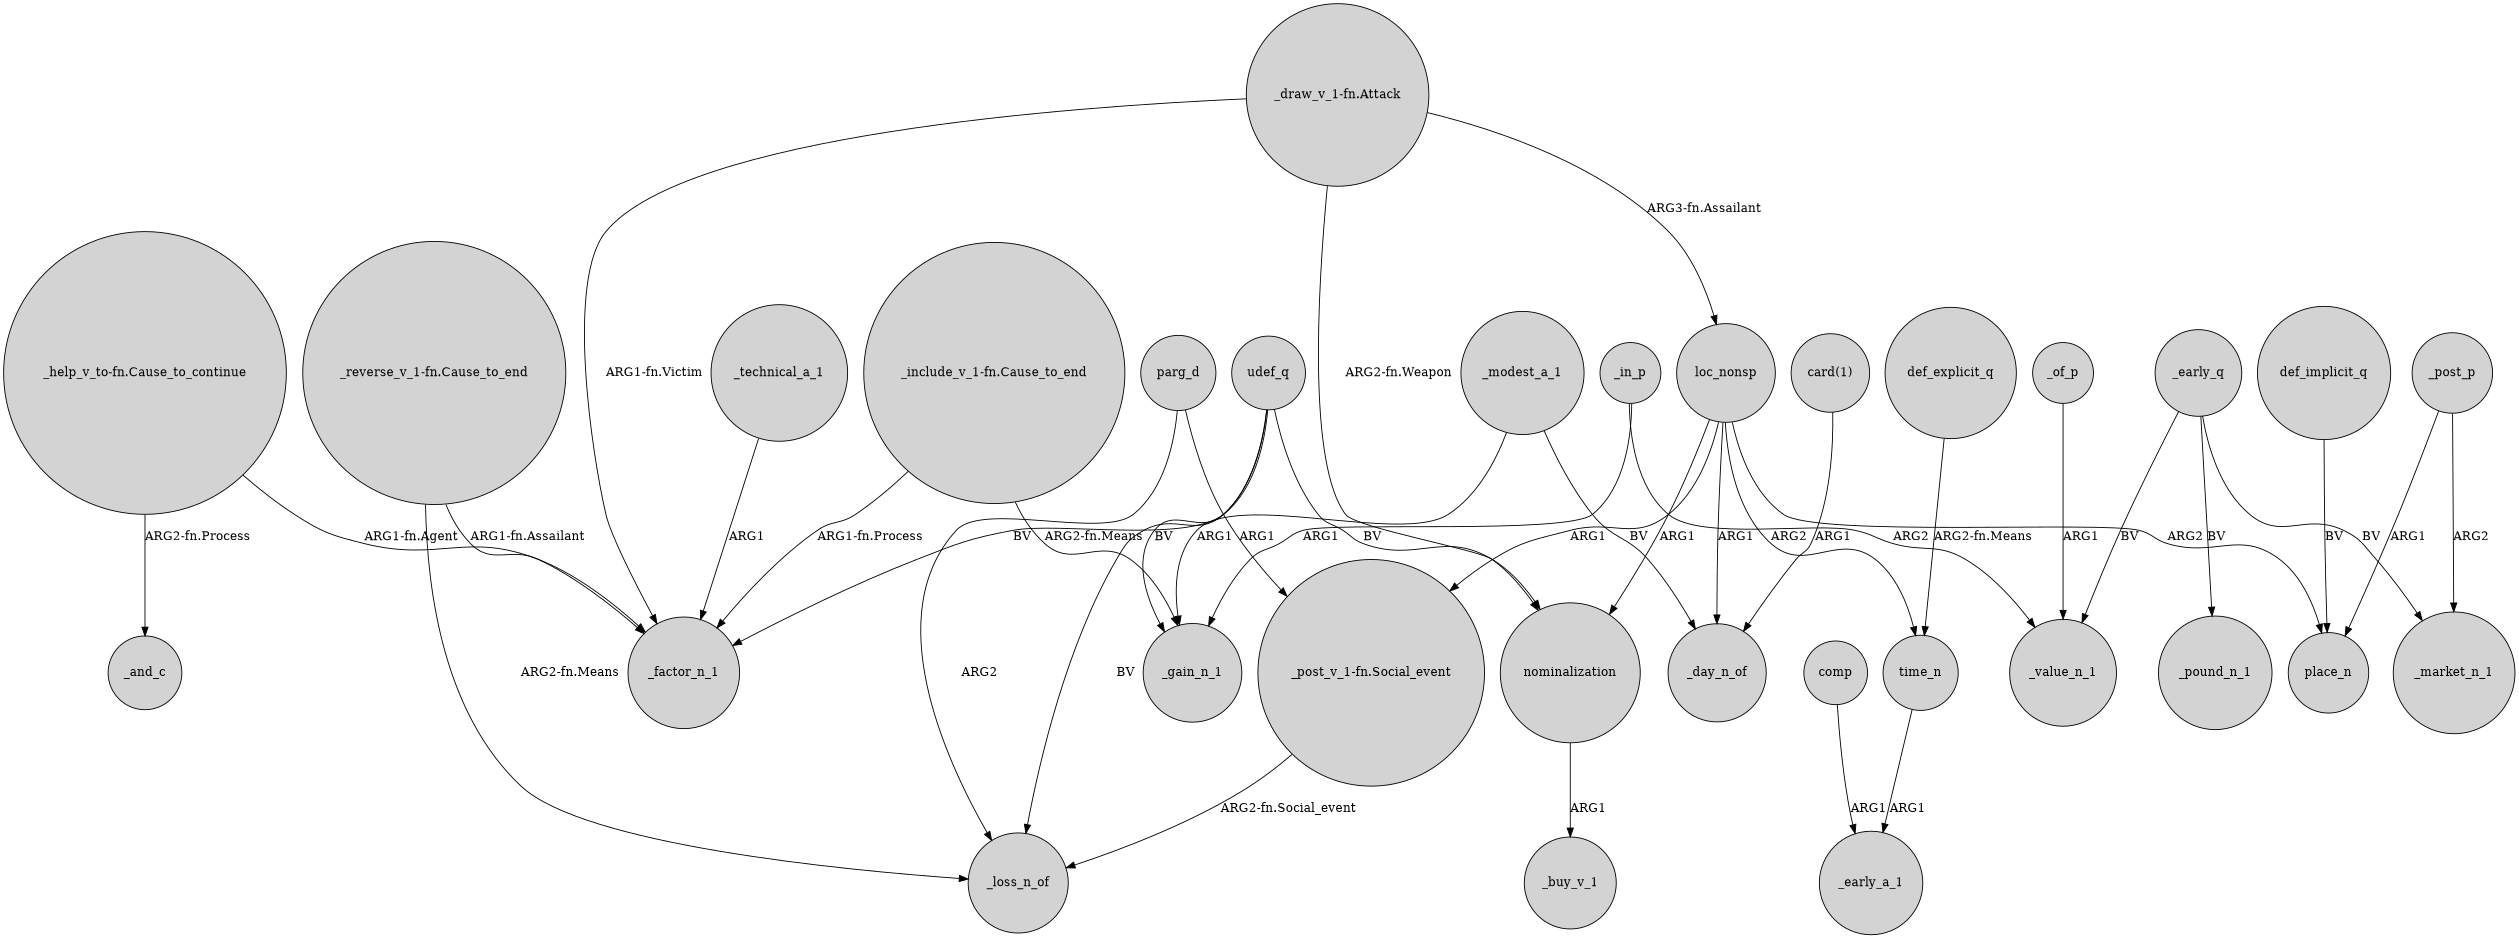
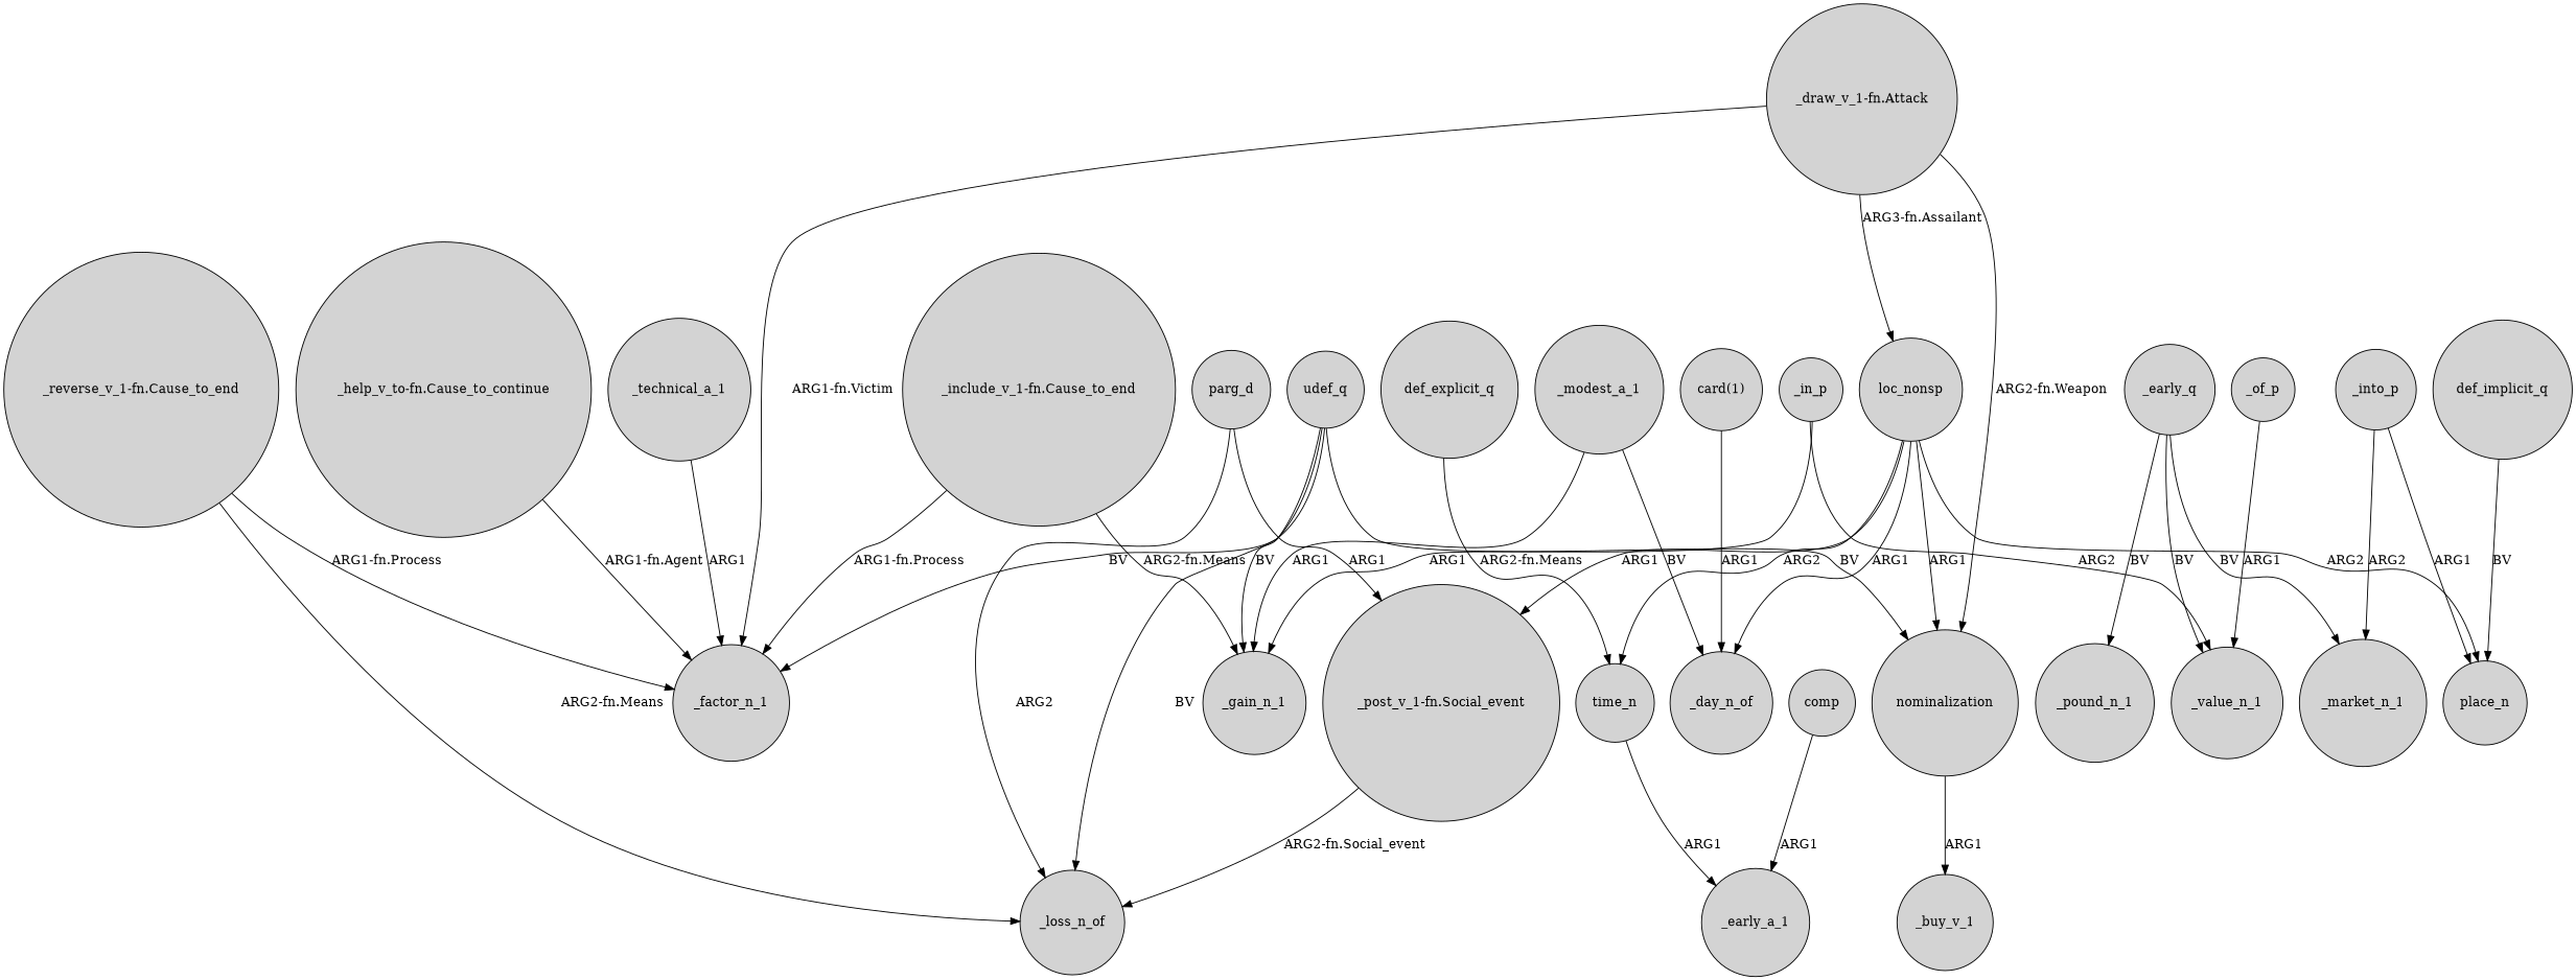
  digraph {
    node [shape=circle style=filled]
    time_n
    _early_a_1
    "_include_v_1-fn.Cause_to_end"
    _gain_n_1
    _factor_n_1
    "_post_v_1-fn.Social_event"
    _loss_n_of
    nominalization
    _buy_v_1
    parg_d
    def_implicit_q
    place_n
    "_help_v_to-fn.Cause_to_continue"
-   _and_c
    loc_nonsp
    _day_n_of
    udef_q
    n18 [label=_early_q]
    _pound_n_1
    _market_n_1
    _value_n_1
    comp
    "_draw_v_1-fn.Attack"
    _modest_a_1
    "_reverse_v_1-fn.Cause_to_end"
    _in_p
    _of_p
    "card(1)"
    def_explicit_q
-   _into_p [label=_post_p]
+   _into_p
    _technical_a_1
    time_n -> _early_a_1 [label=ARG1]
    "_include_v_1-fn.Cause_to_end" -> _gain_n_1 [label="ARG2-fn.Means"]
    "_include_v_1-fn.Cause_to_end" -> _factor_n_1 [label="ARG1-fn.Process"]
    "_post_v_1-fn.Social_event" -> _loss_n_of [label="ARG2-fn.Social_event"]
    nominalization -> _buy_v_1 [label=ARG1]
    parg_d -> "_post_v_1-fn.Social_event" [label=ARG1]
    parg_d -> _loss_n_of [label=ARG2]
    def_implicit_q -> place_n [label=BV]
    "_help_v_to-fn.Cause_to_continue" -> _factor_n_1 [label="ARG1-fn.Agent"]
-   "_help_v_to-fn.Cause_to_continue" -> _and_c [label="ARG2-fn.Process"]
    loc_nonsp -> time_n [label=ARG2]
    loc_nonsp -> "_post_v_1-fn.Social_event" [label=ARG1]
    loc_nonsp -> nominalization [label=ARG1]
    loc_nonsp -> place_n [label=ARG2]
    loc_nonsp -> _day_n_of [label=ARG1]
    udef_q -> _gain_n_1 [label=BV]
    udef_q -> _factor_n_1 [label=BV]
    udef_q -> _loss_n_of [label=BV]
    udef_q -> nominalization [label=BV]
    n18 -> _pound_n_1 [label=BV]
    n18 -> _market_n_1 [label=BV]
    n18 -> _value_n_1 [label=BV]
    comp -> _early_a_1 [label=ARG1]
    "_draw_v_1-fn.Attack" -> _factor_n_1 [label="ARG1-fn.Victim"]
    "_draw_v_1-fn.Attack" -> nominalization [label="ARG2-fn.Weapon"]
    "_draw_v_1-fn.Attack" -> loc_nonsp [label="ARG3-fn.Assailant"]
    _modest_a_1 -> _gain_n_1 [label=ARG1]
    _modest_a_1 -> _day_n_of [label=BV]
-   "_reverse_v_1-fn.Cause_to_end" -> _factor_n_1 [label="ARG1-fn.Assailant"]
+   "_reverse_v_1-fn.Cause_to_end" -> _factor_n_1 [label="ARG1-fn.Process"]
    "_reverse_v_1-fn.Cause_to_end" -> _loss_n_of [label="ARG2-fn.Means"]
    _in_p -> _gain_n_1 [label=ARG1]
    _in_p -> _value_n_1 [label=ARG2]
    _of_p -> _value_n_1 [label=ARG1]
    "card(1)" -> _day_n_of [label=ARG1]
    def_explicit_q -> time_n [label="ARG2-fn.Means"]
    _into_p -> place_n [label=ARG1]
    _into_p -> _market_n_1 [label=ARG2]
    _technical_a_1 -> _factor_n_1 [label=ARG1]
  }
